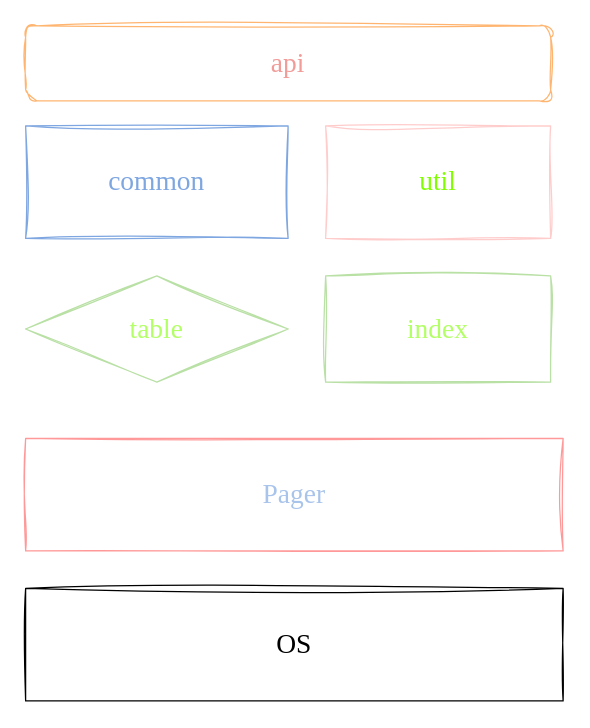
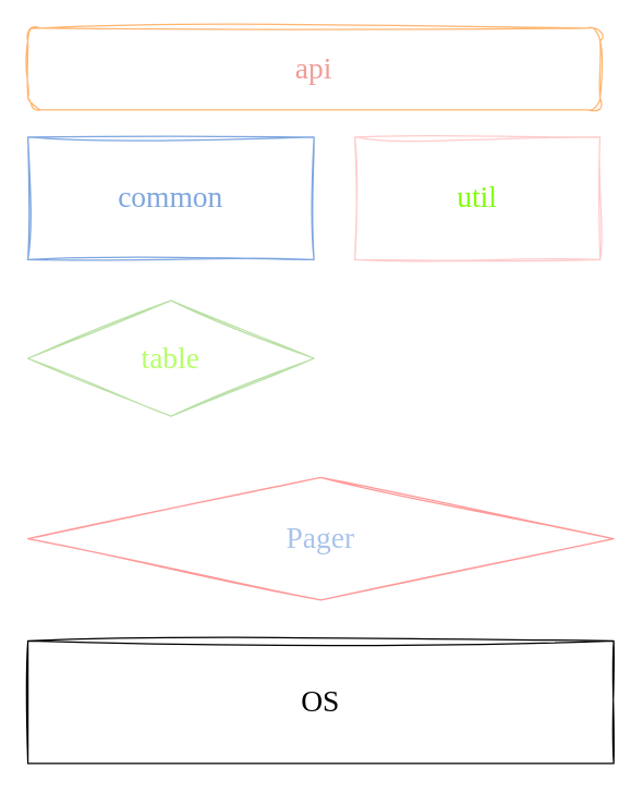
  <mxCell id="0" />
  <mxCell id="1" parent="0" />
  <mxCell id="2" value="&lt;span style=&quot;background-color: light-dark(#ffffff, var(--ge-dark-color, #121212));&quot;&gt;&lt;font face=&quot;Comic Sans MS&quot; style=&quot;color: rgb(241, 156, 153); font-size: 22px;&quot;&gt;api&lt;/font&gt;&lt;/span&gt;" style="rounded=1;whiteSpace=wrap;html=1;labelBorderColor=none;sketch=1;curveFitting=1;jiggle=2;strokeColor=#FFB570;" parent="1" vertex="1"><mxGeometry x="20" y="20" width="420" height="60" as="geometry" /></mxCell>
  <mxCell id="3" value="&lt;font face=&quot;Comic Sans MS&quot; style=&quot;color: rgb(126, 166, 224); font-size: 22px;&quot;&gt;common&lt;/font&gt;" style="rounded=0;whiteSpace=wrap;html=1;sketch=1;hachureGap=4;jiggle=2;curveFitting=1;fontFamily=Architects Daughter;fontSource=https%3A%2F%2Ffonts.googleapis.com%2Fcss%3Ffamily%3DArchitects%2BDaughter;strokeColor=#7EA6E0;" vertex="1" parent="1"><mxGeometry x="20" y="100" width="210" height="90" as="geometry" /></mxCell>
  <mxCell id="4" value="&lt;font face=&quot;Comic Sans MS&quot; style=&quot;font-size: 22px;&quot;&gt;OS&lt;/font&gt;" style="rounded=0;whiteSpace=wrap;html=1;sketch=1;hachureGap=4;jiggle=2;curveFitting=1;fontFamily=Architects Daughter;fontSource=https%3A%2F%2Ffonts.googleapis.com%2Fcss%3Ffamily%3DArchitects%2BDaughter;" vertex="1" parent="1"><mxGeometry x="20" y="470" width="430" height="90" as="geometry" /></mxCell>
- <mxCell id="5" value="&lt;font style=&quot;font-size: 22px; color: rgb(169, 196, 235);&quot; face=&quot;Comic Sans MS&quot;&gt;Pager&lt;/font&gt;" style="rounded=0;whiteSpace=wrap;html=1;sketch=1;hachureGap=4;jiggle=2;curveFitting=1;fontFamily=Architects Daughter;fontSource=https%3A%2F%2Ffonts.googleapis.com%2Fcss%3Ffamily%3DArchitects%2BDaughter;strokeColor=#FF9999;" vertex="1" parent="1"><mxGeometry x="20" y="350" width="430" height="90" as="geometry" /></mxCell>
+ <mxCell id="5" value="&lt;font style=&quot;font-size: 22px; color: rgb(169, 196, 235);&quot; face=&quot;Comic Sans MS&quot;&gt;Pager&lt;/font&gt;" style="rhombus;whiteSpace=wrap;html=1;sketch=1;hachureGap=4;jiggle=2;curveFitting=1;fontFamily=Architects Daughter;fontSource=https%3A%2F%2Ffonts.googleapis.com%2Fcss%3Ffamily%3DArchitects%2BDaughter;strokeColor=#FF9999;" vertex="1" parent="1"><mxGeometry x="20" y="350" width="430" height="90" as="geometry" /></mxCell>
  <mxCell id="6" value="&lt;font style=&quot;font-size: 22px; color: rgb(128, 255, 0);&quot;&gt;util&lt;/font&gt;" style="rounded=0;whiteSpace=wrap;html=1;sketch=1;hachureGap=4;jiggle=2;curveFitting=1;fontFamily=Architects Daughter;fontSource=https%3A%2F%2Ffonts.googleapis.com%2Fcss%3Ffamily%3DArchitects%2BDaughter;strokeColor=#FFCCCC;" vertex="1" parent="1"><mxGeometry x="260" y="100" width="180" height="90" as="geometry" /></mxCell>
- <mxCell id="7" value="&lt;font face=&quot;Comic Sans MS&quot; style=&quot;font-size: 22px; color: rgb(179, 255, 102);&quot;&gt;index&lt;/font&gt;" style="rounded=0;whiteSpace=wrap;html=1;sketch=1;hachureGap=4;jiggle=2;curveFitting=1;fontFamily=Architects Daughter;fontSource=https%3A%2F%2Ffonts.googleapis.com%2Fcss%3Ffamily%3DArchitects%2BDaughter;strokeColor=#B9E0A5;" vertex="1" parent="1"><mxGeometry x="260" y="220" width="180" height="85" as="geometry" /></mxCell>
  <mxCell id="8" value="&lt;font face=&quot;Comic Sans MS&quot; style=&quot;font-size: 22px; color: rgb(179, 255, 102);&quot;&gt;table&lt;/font&gt;" style="rhombus;whiteSpace=wrap;html=1;sketch=1;hachureGap=4;jiggle=2;curveFitting=1;fontFamily=Architects Daughter;fontSource=https%3A%2F%2Ffonts.googleapis.com%2Fcss%3Ffamily%3DArchitects%2BDaughter;strokeColor=#B9E0A5;" vertex="1" parent="1"><mxGeometry x="20" y="220" width="210" height="85" as="geometry" /></mxCell>
